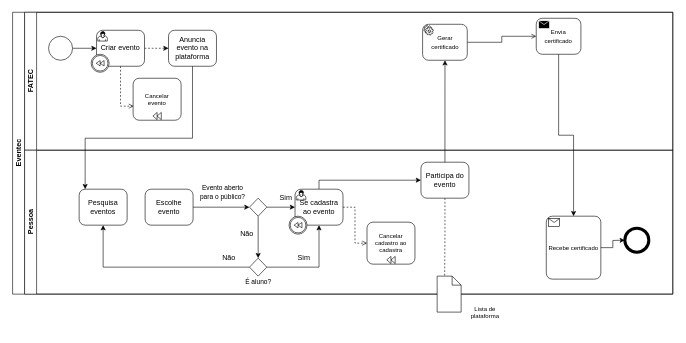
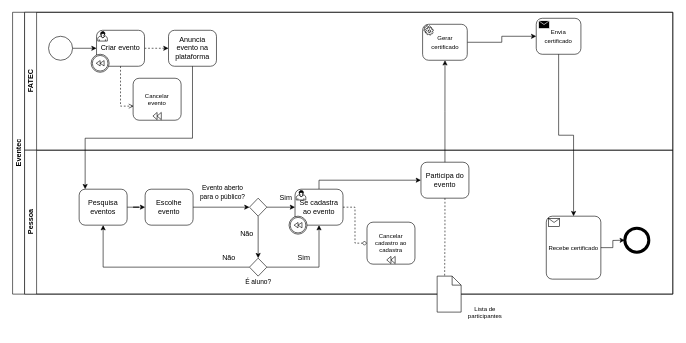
  <mxCell id="0" />
  <mxCell id="1" parent="0" />
  <mxCell id="2" value="Eventec" style="swimlane;html=1;childLayout=stackLayout;resizeParent=1;resizeParentMax=0;horizontal=0;startSize=20;horizontalStack=0;" parent="1" vertex="1"><mxGeometry x="20" y="20" width="1101" height="470" as="geometry" /></mxCell>
  <mxCell id="3" value="FATEC" style="swimlane;html=1;startSize=20;horizontal=0;" parent="2" vertex="1"><mxGeometry x="20" width="1081" height="230" as="geometry" /></mxCell>
  <mxCell id="4" value="" style="edgeStyle=orthogonalEdgeStyle;rounded=0;orthogonalLoop=1;jettySize=auto;html=1;" parent="3" source="5" target="13" edge="1"><mxGeometry relative="1" as="geometry"><Array as="points"><mxPoint x="151" y="80" /><mxPoint x="151" y="80" /></Array></mxGeometry></mxCell>
  <mxCell id="5" value="" style="ellipse;whiteSpace=wrap;html=1;" parent="3" vertex="1"><mxGeometry x="40" y="40" width="40" height="40" as="geometry" /></mxCell>
  <mxCell id="6" value="" style="edgeStyle=orthogonalEdgeStyle;rounded=0;orthogonalLoop=1;jettySize=auto;html=1;dashed=1;" parent="3" source="13" target="7" edge="1"><mxGeometry relative="1" as="geometry" /></mxCell>
  <mxCell id="7" value="Anuncia evento na plataforma" style="points=[[0.25,0,0],[0.5,0,0],[0.75,0,0],[1,0.25,0],[1,0.5,0],[1,0.75,0],[0.75,1,0],[0.5,1,0],[0.25,1,0],[0,0.75,0],[0,0.5,0],[0,0.25,0]];shape=mxgraph.bpmn.task;whiteSpace=wrap;rectStyle=rounded;size=10;taskMarker=abstract;fontFamily=Helvetica;fontSize=12;fontColor=#000000;align=center;strokeColor=default;fillColor=default;html=1;" parent="3" vertex="1"><mxGeometry x="240" y="30" width="80" height="60" as="geometry" /></mxCell>
- <mxCell id="8" value="" style="edgeStyle=orthogonalEdgeStyle;rounded=0;orthogonalLoop=1;jettySize=auto;html=1;fontSize=10;endArrow=open;" parent="3" source="9" target="10" edge="1"><mxGeometry relative="1" as="geometry" /></mxCell>
+ <mxCell id="8" value="" style="edgeStyle=orthogonalEdgeStyle;rounded=0;orthogonalLoop=1;jettySize=auto;html=1;fontSize=10;" parent="3" source="9" target="10" edge="1"><mxGeometry relative="1" as="geometry" /></mxCell>
  <mxCell id="9" value="&lt;font style=&quot;font-size: 10px;&quot;&gt;Gerar certificado&lt;/font&gt;" style="points=[[0.25,0,0],[0.5,0,0],[0.75,0,0],[1,0.25,0],[1,0.5,0],[1,0.75,0],[0.75,1,0],[0.5,1,0],[0.25,1,0],[0,0.75,0],[0,0.5,0],[0,0.25,0]];shape=mxgraph.bpmn.task;whiteSpace=wrap;rectStyle=rounded;size=10;taskMarker=service;fontFamily=Helvetica;fontSize=12;fontColor=#000000;align=center;strokeColor=default;fillColor=default;html=1;" parent="3" vertex="1"><mxGeometry x="663.75" y="20" width="74.5" height="60" as="geometry" /></mxCell>
  <mxCell id="10" value="&lt;font style=&quot;font-size: 10px;&quot;&gt;Envia certificado&lt;/font&gt;" style="points=[[0.25,0,0],[0.5,0,0],[0.75,0,0],[1,0.25,0],[1,0.5,0],[1,0.75,0],[0.75,1,0],[0.5,1,0],[0.25,1,0],[0,0.75,0],[0,0.5,0],[0,0.25,0]];shape=mxgraph.bpmn.task;whiteSpace=wrap;rectStyle=rounded;size=10;taskMarker=send;fontFamily=Helvetica;fontSize=12;fontColor=#000000;align=center;strokeColor=default;fillColor=default;html=1;" parent="3" vertex="1"><mxGeometry x="853.25" y="10" width="74.5" height="60" as="geometry" /></mxCell>
  <mxCell id="11" value="Cancelar &#10;evento" style="points=[[0.25,0,0],[0.5,0,0],[0.75,0,0],[1,0.25,0],[1,0.5,0],[1,0.75,0],[0.75,1,0],[0.5,1,0],[0.25,1,0],[0,0.75,0],[0,0.5,0],[0,0.25,0]];shape=mxgraph.bpmn.task;whiteSpace=wrap;rectStyle=rounded;size=10;taskMarker=abstract;isLoopComp=1;fillStyle=auto;fontSize=10;strokeWidth=1;fillColor=default;gradientColor=none;" parent="3" vertex="1"><mxGeometry x="181" y="110" width="80" height="70" as="geometry" /></mxCell>
  <mxCell id="12" value="" style="group" parent="3" vertex="1" connectable="0"><mxGeometry x="111" y="30" width="89" height="70" as="geometry" /></mxCell>
  <mxCell id="13" value="Criar evento" style="points=[[0.25,0,0],[0.5,0,0],[0.75,0,0],[1,0.25,0],[1,0.5,0],[1,0.75,0],[0.75,1,0],[0.5,1,0],[0.25,1,0],[0,0.75,0],[0,0.5,0],[0,0.25,0]];shape=mxgraph.bpmn.task;whiteSpace=wrap;rectStyle=rounded;size=10;taskMarker=user;fontFamily=Helvetica;fontSize=12;fontColor=#000000;align=center;strokeColor=default;fillColor=default;gradientColor=none;html=1;" parent="12" vertex="1"><mxGeometry x="9" width="80" height="60" as="geometry" /></mxCell>
  <mxCell id="14" value="" style="points=[[0.145,0.145,0],[0.5,0,0],[0.855,0.145,0],[1,0.5,0],[0.855,0.855,0],[0.5,1,0],[0.145,0.855,0],[0,0.5,0]];shape=mxgraph.bpmn.event;html=1;verticalLabelPosition=bottom;labelBackgroundColor=#ffffff;verticalAlign=top;align=center;perimeter=ellipsePerimeter;outlineConnect=0;aspect=fixed;outline=boundInt;symbol=compensation;fillStyle=auto;fontSize=10;strokeWidth=1;fillColor=default;gradientColor=none;" parent="12" vertex="1"><mxGeometry y="40" width="30" height="30" as="geometry" /></mxCell>
  <mxCell id="15" style="edgeStyle=orthogonalEdgeStyle;rounded=0;orthogonalLoop=1;jettySize=auto;html=1;entryX=0.01;entryY=0.664;entryDx=0;entryDy=0;entryPerimeter=0;dashed=1;fontSize=10;endArrow=open;endFill=0;" parent="3" source="13" target="11" edge="1"><mxGeometry relative="1" as="geometry" /></mxCell>
  <mxCell id="16" value="Pessoa" style="swimlane;html=1;startSize=20;horizontal=0;fillColor=default;gradientColor=none;" parent="2" vertex="1"><mxGeometry x="20" y="230" width="1081" height="240" as="geometry" /></mxCell>
+ <mxCell id="17" value="" style="edgeStyle=orthogonalEdgeStyle;rounded=0;orthogonalLoop=1;jettySize=auto;html=1;" parent="16" source="18" target="20" edge="1"><mxGeometry relative="1" as="geometry" /></mxCell>
  <mxCell id="18" value="Pesquisa eventos" style="points=[[0.25,0,0],[0.5,0,0],[0.75,0,0],[1,0.25,0],[1,0.5,0],[1,0.75,0],[0.75,1,0],[0.5,1,0],[0.25,1,0],[0,0.75,0],[0,0.5,0],[0,0.25,0]];shape=mxgraph.bpmn.task;whiteSpace=wrap;rectStyle=rounded;size=10;taskMarker=abstract;fontFamily=Helvetica;fontSize=12;fontColor=#000000;align=center;strokeColor=default;fillColor=default;html=1;" parent="16" vertex="1"><mxGeometry x="91" y="65" width="80" height="60" as="geometry" /></mxCell>
  <mxCell id="19" value="" style="edgeStyle=orthogonalEdgeStyle;rounded=0;orthogonalLoop=1;jettySize=auto;html=1;" parent="16" source="20" target="22" edge="1"><mxGeometry relative="1" as="geometry" /></mxCell>
  <mxCell id="20" value="Escolhe evento" style="points=[[0.25,0,0],[0.5,0,0],[0.75,0,0],[1,0.25,0],[1,0.5,0],[1,0.75,0],[0.75,1,0],[0.5,1,0],[0.25,1,0],[0,0.75,0],[0,0.5,0],[0,0.25,0]];shape=mxgraph.bpmn.task;whiteSpace=wrap;rectStyle=rounded;size=10;taskMarker=abstract;fontFamily=Helvetica;fontSize=12;fontColor=#000000;align=center;strokeColor=default;fillColor=default;html=1;" parent="16" vertex="1"><mxGeometry x="201" y="65" width="80" height="60" as="geometry" /></mxCell>
  <mxCell id="21" value="" style="edgeStyle=orthogonalEdgeStyle;rounded=0;orthogonalLoop=1;jettySize=auto;html=1;fontSize=11;exitX=0.5;exitY=1;exitDx=0;exitDy=0;entryX=0.5;entryY=0;entryDx=0;entryDy=0;" parent="16" source="22" target="32" edge="1"><mxGeometry relative="1" as="geometry"><mxPoint x="485.5" y="125.0" as="sourcePoint" /><mxPoint x="485.5" y="180.0" as="targetPoint" /></mxGeometry></mxCell>
  <mxCell id="22" value="" style="rhombus;whiteSpace=wrap;html=1;fontColor=#000000;" parent="16" vertex="1"><mxGeometry x="375" y="80" width="29" height="30" as="geometry" /></mxCell>
  <mxCell id="23" value="&lt;font style=&quot;font-size: 11px;&quot;&gt;Evento aberto para o público?&lt;/font&gt;" style="text;html=1;strokeColor=none;fillColor=none;align=center;verticalAlign=middle;whiteSpace=wrap;rounded=0;fillStyle=auto;" parent="16" vertex="1"><mxGeometry x="291" y="55" width="79" height="30" as="geometry" /></mxCell>
  <mxCell id="24" value="" style="edgeStyle=orthogonalEdgeStyle;rounded=0;orthogonalLoop=1;jettySize=auto;html=1;" parent="16" source="41" target="28" edge="1"><mxGeometry relative="1" as="geometry"><Array as="points"><mxPoint x="491" y="50" /></Array></mxGeometry></mxCell>
- <mxCell id="25" style="edgeStyle=orthogonalEdgeStyle;rounded=0;orthogonalLoop=1;jettySize=auto;html=1;entryX=0;entryY=0.5;entryDx=0;entryDy=0;entryPerimeter=0;dashed=1;fontSize=10;endArrow=open;endFill=0;" parent="16" source="41" target="39" edge="1"><mxGeometry relative="1" as="geometry" /></mxCell>
+ <mxCell id="25" style="edgeStyle=orthogonalEdgeStyle;rounded=0;orthogonalLoop=1;jettySize=auto;html=1;entryX=0;entryY=0.5;entryDx=0;entryDy=0;entryPerimeter=0;dashed=1;fontSize=10;endArrow=diamond;endFill=0;" parent="16" source="41" target="39" edge="1"><mxGeometry relative="1" as="geometry" /></mxCell>
  <mxCell id="26" value="Sim" style="text;html=1;strokeColor=none;fillColor=none;align=center;verticalAlign=middle;whiteSpace=wrap;rounded=0;fillStyle=auto;" parent="16" vertex="1"><mxGeometry x="421" y="65" width="30" height="30" as="geometry" /></mxCell>
  <mxCell id="27" value="" style="edgeStyle=orthogonalEdgeStyle;rounded=0;orthogonalLoop=1;jettySize=auto;html=1;" parent="16" source="22" target="41" edge="1"><mxGeometry relative="1" as="geometry" /></mxCell>
  <mxCell id="28" value="Participa do evento" style="points=[[0.25,0,0],[0.5,0,0],[0.75,0,0],[1,0.25,0],[1,0.5,0],[1,0.75,0],[0.75,1,0],[0.5,1,0],[0.25,1,0],[0,0.75,0],[0,0.5,0],[0,0.25,0]];shape=mxgraph.bpmn.task;whiteSpace=wrap;rectStyle=rounded;size=10;taskMarker=abstract;fontFamily=Helvetica;fontSize=12;fontColor=#000000;align=center;strokeColor=default;fillColor=default;html=1;" parent="16" vertex="1"><mxGeometry x="661" y="20" width="80" height="60" as="geometry" /></mxCell>
  <mxCell id="29" value="Não" style="text;html=1;strokeColor=none;fillColor=none;align=center;verticalAlign=middle;whiteSpace=wrap;rounded=0;fillStyle=auto;" parent="16" vertex="1"><mxGeometry x="356" y="125" width="30" height="30" as="geometry" /></mxCell>
  <mxCell id="30" style="edgeStyle=orthogonalEdgeStyle;rounded=0;orthogonalLoop=1;jettySize=auto;html=1;entryX=0.5;entryY=1;entryDx=0;entryDy=0;entryPerimeter=0;fontSize=11;" parent="16" source="32" target="18" edge="1"><mxGeometry relative="1" as="geometry" /></mxCell>
  <mxCell id="31" style="edgeStyle=orthogonalEdgeStyle;rounded=0;orthogonalLoop=1;jettySize=auto;html=1;entryX=0.5;entryY=1;entryDx=0;entryDy=0;entryPerimeter=0;fontSize=11;" parent="16" source="32" target="41" edge="1"><mxGeometry relative="1" as="geometry" /></mxCell>
  <mxCell id="32" value="" style="rhombus;whiteSpace=wrap;html=1;fontColor=#000000;" parent="16" vertex="1"><mxGeometry x="375" y="180" width="29" height="30" as="geometry" /></mxCell>
  <mxCell id="33" value="É aluno?" style="text;html=1;strokeColor=none;fillColor=none;align=center;verticalAlign=middle;whiteSpace=wrap;rounded=0;fillStyle=auto;fontSize=11;" parent="16" vertex="1"><mxGeometry x="364.5" y="210" width="50" height="20" as="geometry" /></mxCell>
  <mxCell id="34" value="Não" style="text;html=1;strokeColor=none;fillColor=none;align=center;verticalAlign=middle;whiteSpace=wrap;rounded=0;fillStyle=auto;" parent="16" vertex="1"><mxGeometry x="326" y="165" width="30" height="30" as="geometry" /></mxCell>
  <mxCell id="35" value="Sim" style="text;html=1;strokeColor=none;fillColor=none;align=center;verticalAlign=middle;whiteSpace=wrap;rounded=0;fillStyle=auto;" parent="16" vertex="1"><mxGeometry x="451" y="165" width="30" height="30" as="geometry" /></mxCell>
  <mxCell id="36" value="&lt;font style=&quot;font-size: 10px;&quot;&gt;Recebe certificado&lt;/font&gt;" style="points=[[0.25,0,0],[0.5,0,0],[0.75,0,0],[1,0.25,0],[1,0.5,0],[1,0.75,0],[0.75,1,0],[0.5,1,0],[0.25,1,0],[0,0.75,0],[0,0.5,0],[0,0.25,0]];shape=mxgraph.bpmn.task;whiteSpace=wrap;rectStyle=rounded;size=10;taskMarker=receive;fontFamily=Helvetica;fontSize=12;fontColor=#000000;align=center;strokeColor=default;fillColor=default;html=1;" parent="16" vertex="1"><mxGeometry x="870" y="110" width="91" height="105" as="geometry" /></mxCell>
  <mxCell id="37" value="" style="ellipse;whiteSpace=wrap;html=1;gradientColor=none;strokeWidth=5;" parent="16" vertex="1"><mxGeometry x="1001" y="130" width="40" height="40" as="geometry" /></mxCell>
  <mxCell id="38" value="" style="edgeStyle=orthogonalEdgeStyle;rounded=0;orthogonalLoop=1;jettySize=auto;html=1;fontSize=10;" parent="16" source="36" edge="1"><mxGeometry relative="1" as="geometry"><mxPoint x="1001" y="150.0" as="targetPoint" /></mxGeometry></mxCell>
  <mxCell id="39" value="Cancelar cadastro ao cadastra" style="points=[[0.25,0,0],[0.5,0,0],[0.75,0,0],[1,0.25,0],[1,0.5,0],[1,0.75,0],[0.75,1,0],[0.5,1,0],[0.25,1,0],[0,0.75,0],[0,0.5,0],[0,0.25,0]];shape=mxgraph.bpmn.task;whiteSpace=wrap;rectStyle=rounded;size=10;taskMarker=abstract;isLoopComp=1;fillStyle=auto;fontSize=10;strokeWidth=1;fillColor=default;gradientColor=none;" parent="16" vertex="1"><mxGeometry x="571" y="120" width="80" height="70" as="geometry" /></mxCell>
  <mxCell id="40" value="" style="group" parent="16" vertex="1" connectable="0"><mxGeometry x="441" y="65" width="90" height="75" as="geometry" /></mxCell>
  <mxCell id="41" value="Se cadastra ao evento" style="points=[[0.25,0,0],[0.5,0,0],[0.75,0,0],[1,0.25,0],[1,0.5,0],[1,0.75,0],[0.75,1,0],[0.5,1,0],[0.25,1,0],[0,0.75,0],[0,0.5,0],[0,0.25,0]];shape=mxgraph.bpmn.task;whiteSpace=wrap;rectStyle=rounded;size=10;taskMarker=user;fontFamily=Helvetica;fontSize=12;fontColor=#000000;align=center;strokeColor=default;fillColor=default;html=1;" parent="40" vertex="1"><mxGeometry x="10" width="80" height="60" as="geometry" /></mxCell>
  <mxCell id="42" value="" style="points=[[0.145,0.145,0],[0.5,0,0],[0.855,0.145,0],[1,0.5,0],[0.855,0.855,0],[0.5,1,0],[0.145,0.855,0],[0,0.5,0]];shape=mxgraph.bpmn.event;html=1;verticalLabelPosition=bottom;labelBackgroundColor=#ffffff;verticalAlign=top;align=center;perimeter=ellipsePerimeter;outlineConnect=0;aspect=fixed;outline=boundInt;symbol=compensation;fillStyle=auto;fontSize=10;strokeWidth=1;fillColor=default;gradientColor=none;" parent="40" vertex="1"><mxGeometry y="45" width="30" height="30" as="geometry" /></mxCell>
  <mxCell id="43" value="" style="edgeStyle=orthogonalEdgeStyle;rounded=0;orthogonalLoop=1;jettySize=auto;html=1;" parent="2" source="7" target="18" edge="1"><mxGeometry relative="1" as="geometry"><Array as="points"><mxPoint x="300" y="210" /><mxPoint x="121" y="210" /></Array></mxGeometry></mxCell>
  <mxCell id="44" value="" style="edgeStyle=orthogonalEdgeStyle;rounded=0;orthogonalLoop=1;jettySize=auto;html=1;fontSize=10;" parent="2" source="28" target="9" edge="1"><mxGeometry relative="1" as="geometry" /></mxCell>
  <mxCell id="45" value="" style="edgeStyle=orthogonalEdgeStyle;rounded=0;orthogonalLoop=1;jettySize=auto;html=1;fontSize=10;" parent="2" source="10" target="36" edge="1"><mxGeometry relative="1" as="geometry" /></mxCell>
  <mxCell id="46" value="" style="shape=mxgraph.bpmn.data;labelPosition=center;verticalLabelPosition=bottom;align=center;verticalAlign=top;whiteSpace=wrap;size=15;html=1;fillStyle=auto;fontSize=10;strokeWidth=1;fillColor=default;gradientColor=none;" parent="1" vertex="1"><mxGeometry x="728" y="460" width="40" height="60" as="geometry" /></mxCell>
  <mxCell id="47" style="edgeStyle=orthogonalEdgeStyle;rounded=0;orthogonalLoop=1;jettySize=auto;html=1;entryX=0;entryY=0;entryDx=12.5;entryDy=0;entryPerimeter=0;fontSize=10;dashed=1;endArrow=none;endFill=0;exitX=0.5;exitY=1;exitDx=0;exitDy=0;exitPerimeter=0;" parent="1" source="28" target="46" edge="1"><mxGeometry relative="1" as="geometry"><mxPoint x="741" y="240" as="sourcePoint" /></mxGeometry></mxCell>
- <mxCell id="48" value="Lista de plataforma" style="text;html=1;strokeColor=none;fillColor=none;align=center;verticalAlign=middle;whiteSpace=wrap;rounded=0;fillStyle=auto;fontSize=10;" parent="1" vertex="1"><mxGeometry x="778" y="490" width="60" height="60" as="geometry" /></mxCell>
+ <mxCell id="48" value="Lista de participantes" style="text;html=1;strokeColor=none;fillColor=none;align=center;verticalAlign=middle;whiteSpace=wrap;rounded=0;fillStyle=auto;fontSize=10;" parent="1" vertex="1"><mxGeometry x="778" y="490" width="60" height="60" as="geometry" /></mxCell>
